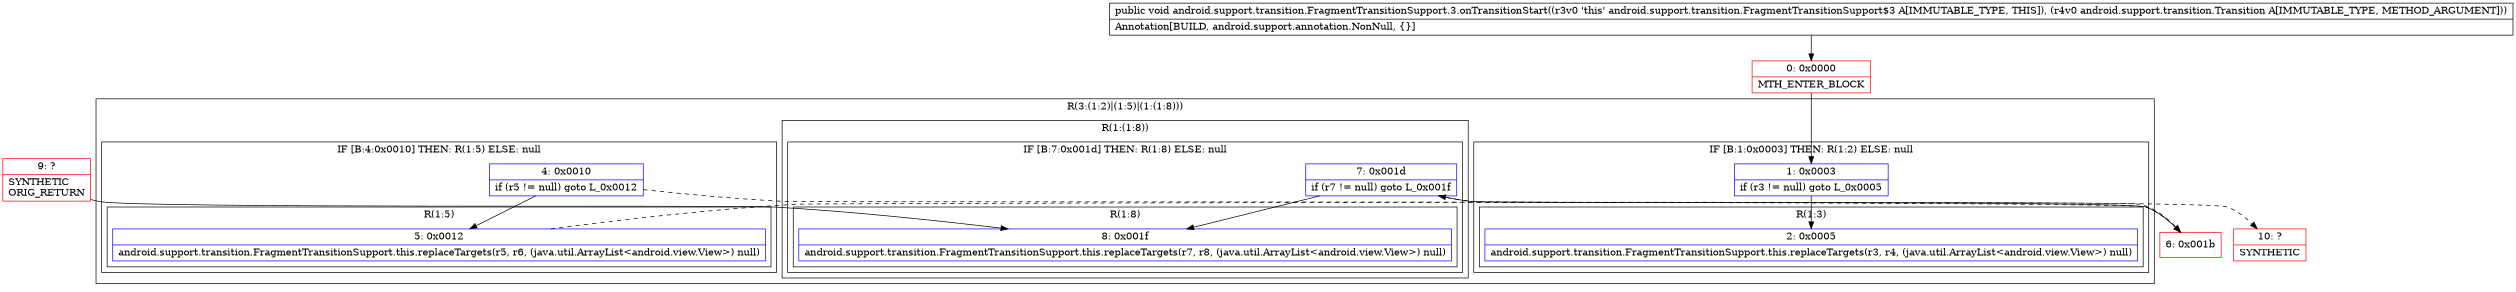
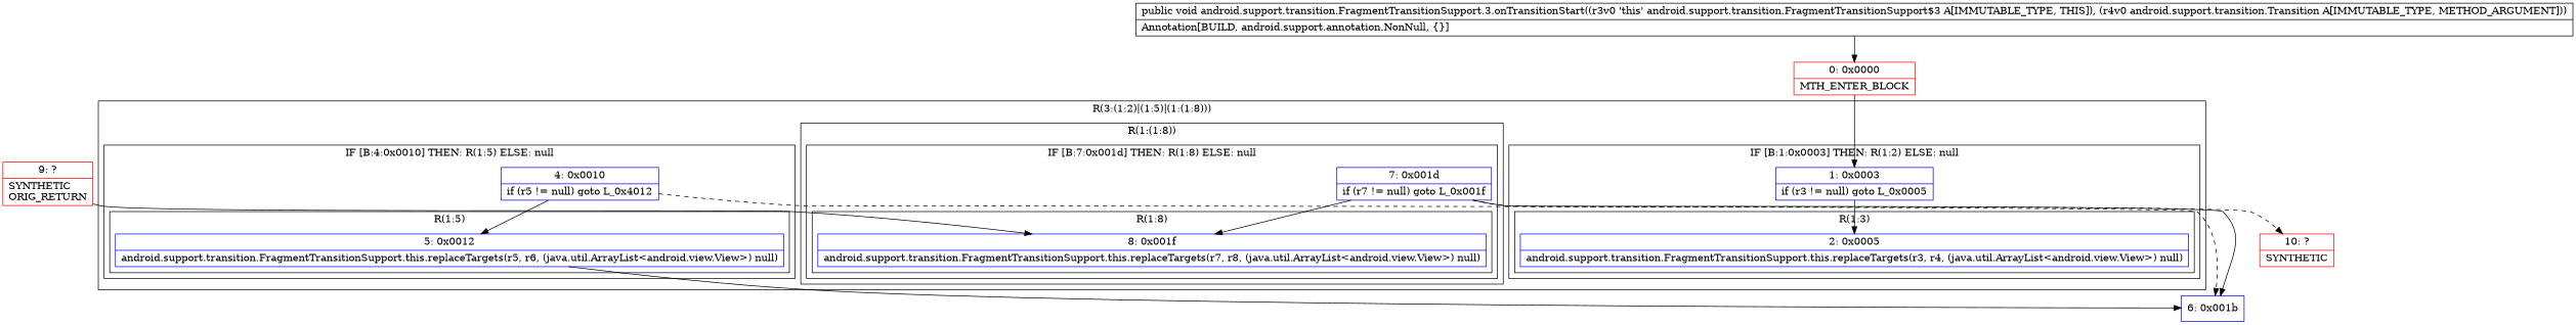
  digraph {
    node [color=blue shape=record]
    n1 [label="{2\:\ 0x0005|android.support.transition.FragmentTransitionSupport.this.replaceTargets(r3, r4, (java.util.ArrayList\<android.view.View\>) null)\l}"]
    n2 [label="{1\:\ 0x0003|if (r3 != null) goto L_0x0005\l}"]
    n3 [label="{5\:\ 0x0012|android.support.transition.FragmentTransitionSupport.this.replaceTargets(r5, r6, (java.util.ArrayList\<android.view.View\>) null)\l}"]
-   n4 [label="{4\:\ 0x0010|if (r5 != null) goto L_0x0012\l}"]
+   n4 [label="{4\:\ 0x0010|if (r5 != null) goto L_0x4012\l}"]
    n5 [label="{8\:\ 0x001f|android.support.transition.FragmentTransitionSupport.this.replaceTargets(r7, r8, (java.util.ArrayList\<android.view.View\>) null)\l}"]
    n6 [label="{7\:\ 0x001d|if (r7 != null) goto L_0x001f\l}"]
-   n7 [color=red label="{6\:\ 0x001b}"]
+   n7 [label="{6\:\ 0x001b}"]
    n8 [color=red label="{10\:\ ?|SYNTHETIC\l}"]
    n9 [color=red label="{9\:\ ?|SYNTHETIC\lORIG_RETURN\l}"]
    n10 [color=red label="{0\:\ 0x0000|MTH_ENTER_BLOCK\l}"]
    n11 [label="{public void android.support.transition.FragmentTransitionSupport.3.onTransitionStart((r3v0 'this' android.support.transition.FragmentTransitionSupport$3 A[IMMUTABLE_TYPE, THIS]), (r4v0 android.support.transition.Transition A[IMMUTABLE_TYPE, METHOD_ARGUMENT]))  | Annotation[BUILD, android.support.annotation.NonNull, \{\}]\l}" color=""]
    subgraph cluster_1 {
      label="R(3:(1:2)|(1:5)|(1:(1:8)))"
      subgraph cluster_2 {
        label="IF [B:1:0x0003] THEN: R(1:2) ELSE: null"
        n2
        subgraph cluster_3 {
          label="R(1:3)"
          n1
        }
      }
      subgraph cluster_4 {
        label="IF [B:4:0x0010] THEN: R(1:5) ELSE: null"
        n4
        subgraph cluster_5 {
          label="R(1:5)"
          n3
        }
      }
      subgraph cluster_6 {
        label="R(1:(1:8))"
        subgraph cluster_7 {
          label="IF [B:7:0x001d] THEN: R(1:8) ELSE: null"
          n6
          subgraph cluster_8 {
            label="R(1:8)"
            n5
          }
        }
      }
    }
    n2 -> n1
-   n3 -> n7 [style=dashed]
+   n3 -> n7
    n4 -> n3
    n4 -> n7 [style=dashed]
    n6 -> n5
    n6 -> n8 [style=dashed]
-   n7 -> n6
+   n6 -> n7
    n9 -> n5
    n10 -> n2
    n11 -> n10
  }
